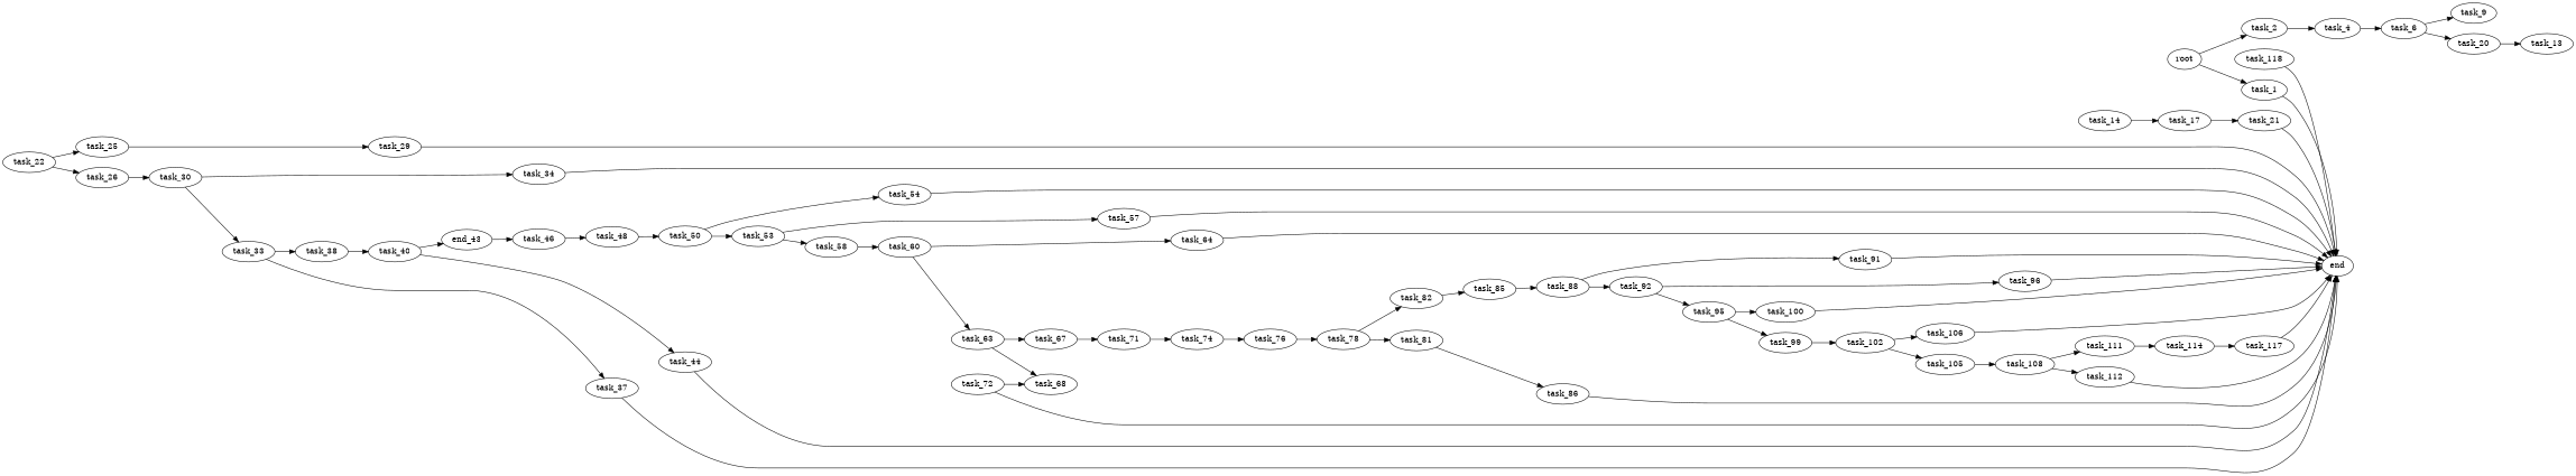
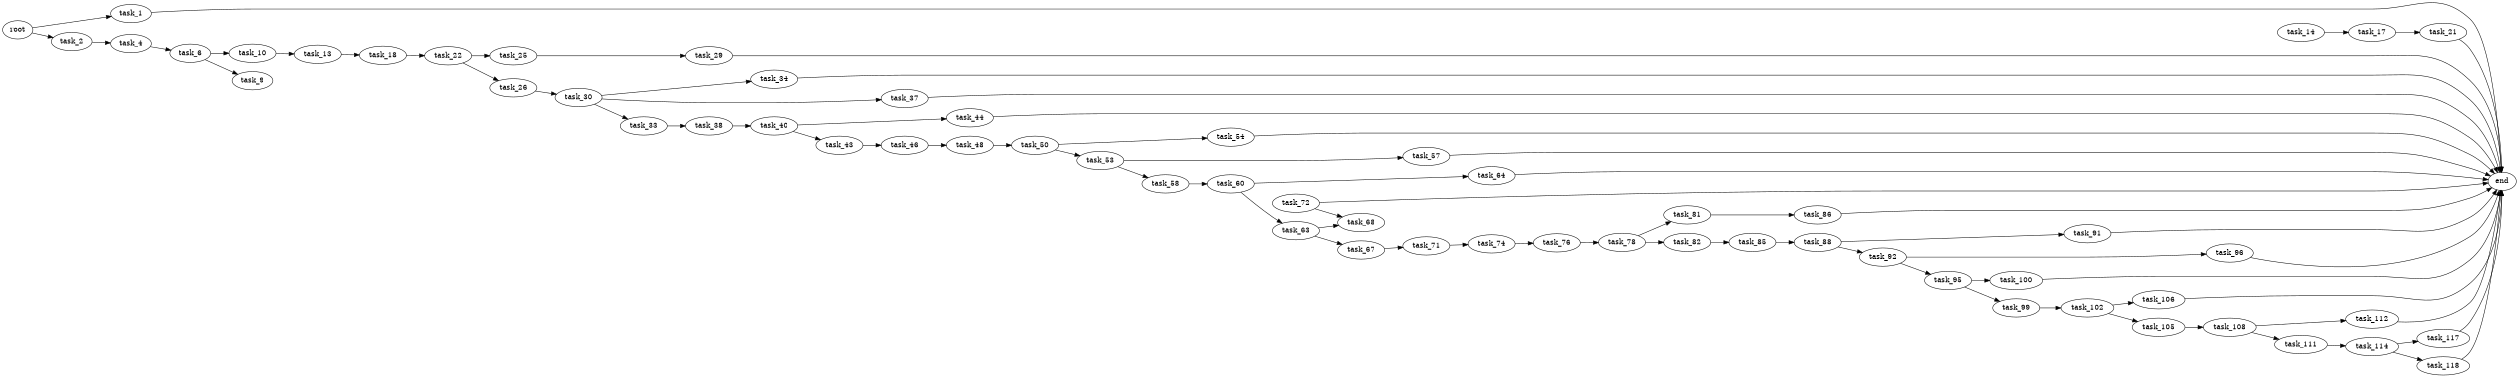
  digraph {
    rankdir=LR
    root
    task_1
    task_2
    end
    task_4
    task_6
    task_9
-   task_10 [label=task_20]
+   task_10
    task_13
    task_14
    task_17
+   task_18
    task_22
    task_21
    task_25
    task_26
    task_29
    task_30
    task_33
    task_34
    task_37
    task_38
    task_40
-   task_43 [label=end_43]
+   task_43
    task_44
    task_46
    task_48
    task_50
    task_53
    task_54
    task_57
    task_58
    task_60
    task_63
    task_64
    task_67
    task_68
    task_71
    task_74
    task_72
    task_76
    task_78
    task_81
    task_82
    task_86
    task_85
    task_88
    task_91
    task_92
    task_95
    task_96
    task_99
    task_100
    task_102
    task_105
    task_106
    task_108
    task_111
    task_112
    task_114
    task_117
    task_118
    root -> task_1
    root -> task_2
    task_1 -> end
    task_2 -> task_4
    task_4 -> task_6
    task_6 -> task_9
    task_6 -> task_10
    task_10 -> task_13
+   task_13 -> task_18
    task_14 -> task_17
    task_17 -> task_21
+   task_18 -> task_22
    task_22 -> task_25
    task_22 -> task_26
    task_21 -> end
    task_25 -> task_29
    task_26 -> task_30
    task_29 -> end
    task_30 -> task_33
    task_30 -> task_34
-   task_33 -> task_37
+   task_30 -> task_37
    task_33 -> task_38
    task_34 -> end
    task_37 -> end
    task_38 -> task_40
    task_40 -> task_43
    task_40 -> task_44
    task_43 -> task_46
    task_44 -> end
    task_46 -> task_48
    task_48 -> task_50
    task_50 -> task_53
    task_50 -> task_54
    task_53 -> task_57
    task_53 -> task_58
    task_54 -> end
    task_57 -> end
    task_58 -> task_60
    task_60 -> task_63
    task_60 -> task_64
    task_63 -> task_67
    task_63 -> task_68
    task_64 -> end
    task_67 -> task_71
    task_71 -> task_74
    task_74 -> task_76
    task_72 -> end
    task_72 -> task_68
    task_76 -> task_78
    task_78 -> task_81
    task_78 -> task_82
    task_81 -> task_86
    task_82 -> task_85
    task_86 -> end
    task_85 -> task_88
    task_88 -> task_91
    task_88 -> task_92
    task_91 -> end
    task_92 -> task_95
    task_92 -> task_96
    task_95 -> task_99
    task_95 -> task_100
    task_96 -> end
    task_99 -> task_102
    task_100 -> end
    task_102 -> task_105
    task_102 -> task_106
    task_105 -> task_108
    task_106 -> end
    task_108 -> task_111
    task_108 -> task_112
    task_111 -> task_114
    task_112 -> end
    task_114 -> task_117
+   task_114 -> task_118
    task_117 -> end
    task_118 -> end
  }
